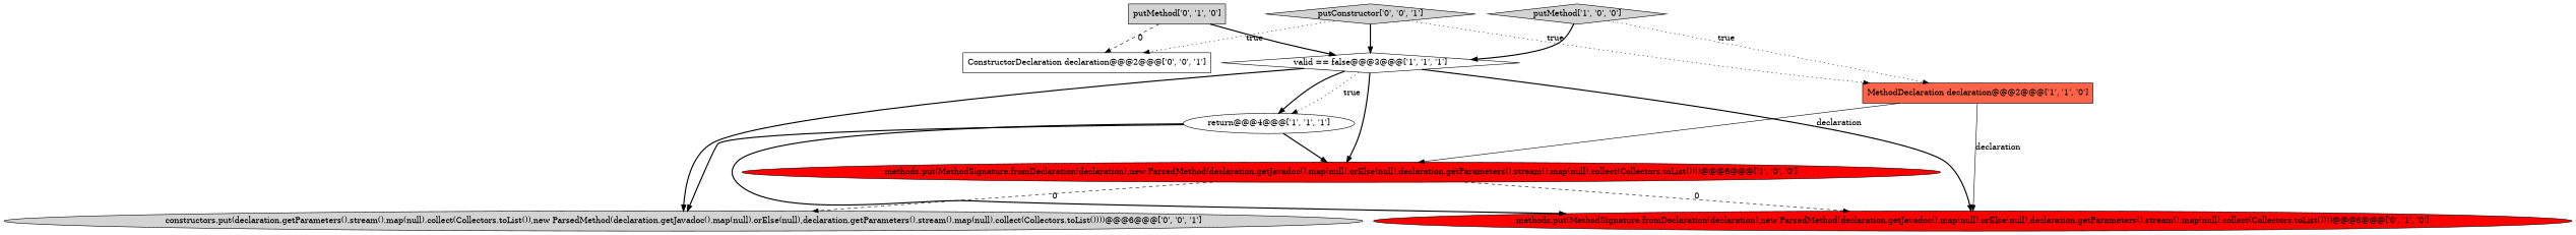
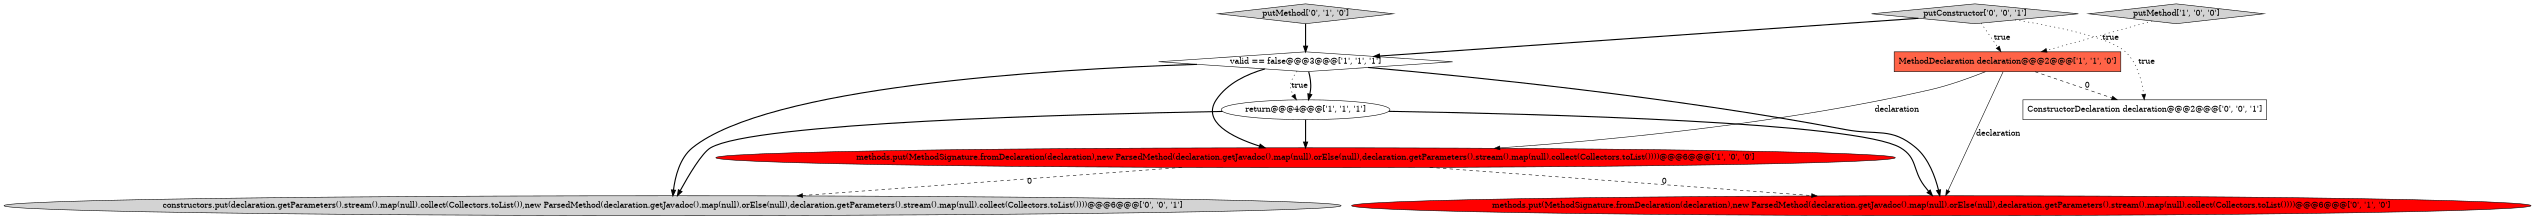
  digraph {
    node [fillcolor=lightgray shape=diamond style=filled]
    edge [style=bold]
-   n1 [label="putMethod['0', '1', '0']" shape=box]
+   n1 [label="putMethod['0', '1', '0']"]
    n2 [fillcolor=white label="valid == false@@@3@@@['1', '1', '1']"]
    n3 [fillcolor=tomato label="MethodDeclaration declaration@@@2@@@['1', '1', '0']" shape=box]
    n4 [fillcolor=red label="methods.put(MethodSignature.fromDeclaration(declaration),new ParsedMethod(declaration.getJavadoc().map(null).orElse(null),declaration.getParameters().stream().map(null).collect(Collectors.toList())))@@@6@@@['0', '1', '0']" shape=ellipse]
    n5 [fillcolor=red label="methods.put(MethodSignature.fromDeclaration(declaration),new ParsedMethod(declaration.getJavadoc().map(null).orElse(null),declaration.getParameters().stream().map(null).collect(Collectors.toList())))@@@6@@@['1', '0', '0']" shape=ellipse]
    n6 [fillcolor=white label="ConstructorDeclaration declaration@@@2@@@['0', '0', '1']" shape=box]
    n7 [label="constructors.put(declaration.getParameters().stream().map(null).collect(Collectors.toList()),new ParsedMethod(declaration.getJavadoc().map(null).orElse(null),declaration.getParameters().stream().map(null).collect(Collectors.toList())))@@@6@@@['0', '0', '1']" shape=ellipse]
    n8 [fillcolor=white label="return@@@4@@@['1', '1', '1']" shape=ellipse]
    n9 [label="putConstructor['0', '0', '1']"]
    n10 [label="putMethod['1', '0', '0']"]
    n1 -> n2
    n2 -> n4
    n2 -> n5
    n2 -> n7
    n2 -> n8
    n2 -> n8 [label=true style=dotted]
    n3 -> n4 [label=declaration style=solid]
    n3 -> n5 [label=declaration style=solid]
-   n1 -> n6 [label=0 style=dashed]
+   n3 -> n6 [label=0 style=dashed]
    n5 -> n4 [label=0 style=dashed]
    n5 -> n7 [label=0 style=dashed]
    n8 -> n4
    n8 -> n5
    n8 -> n7
    n9 -> n2
    n9 -> n3 [label=true style=dotted]
    n9 -> n6 [label=true style=dotted]
-   n10 -> n2
    n10 -> n3 [label=true style=dotted]
  }
